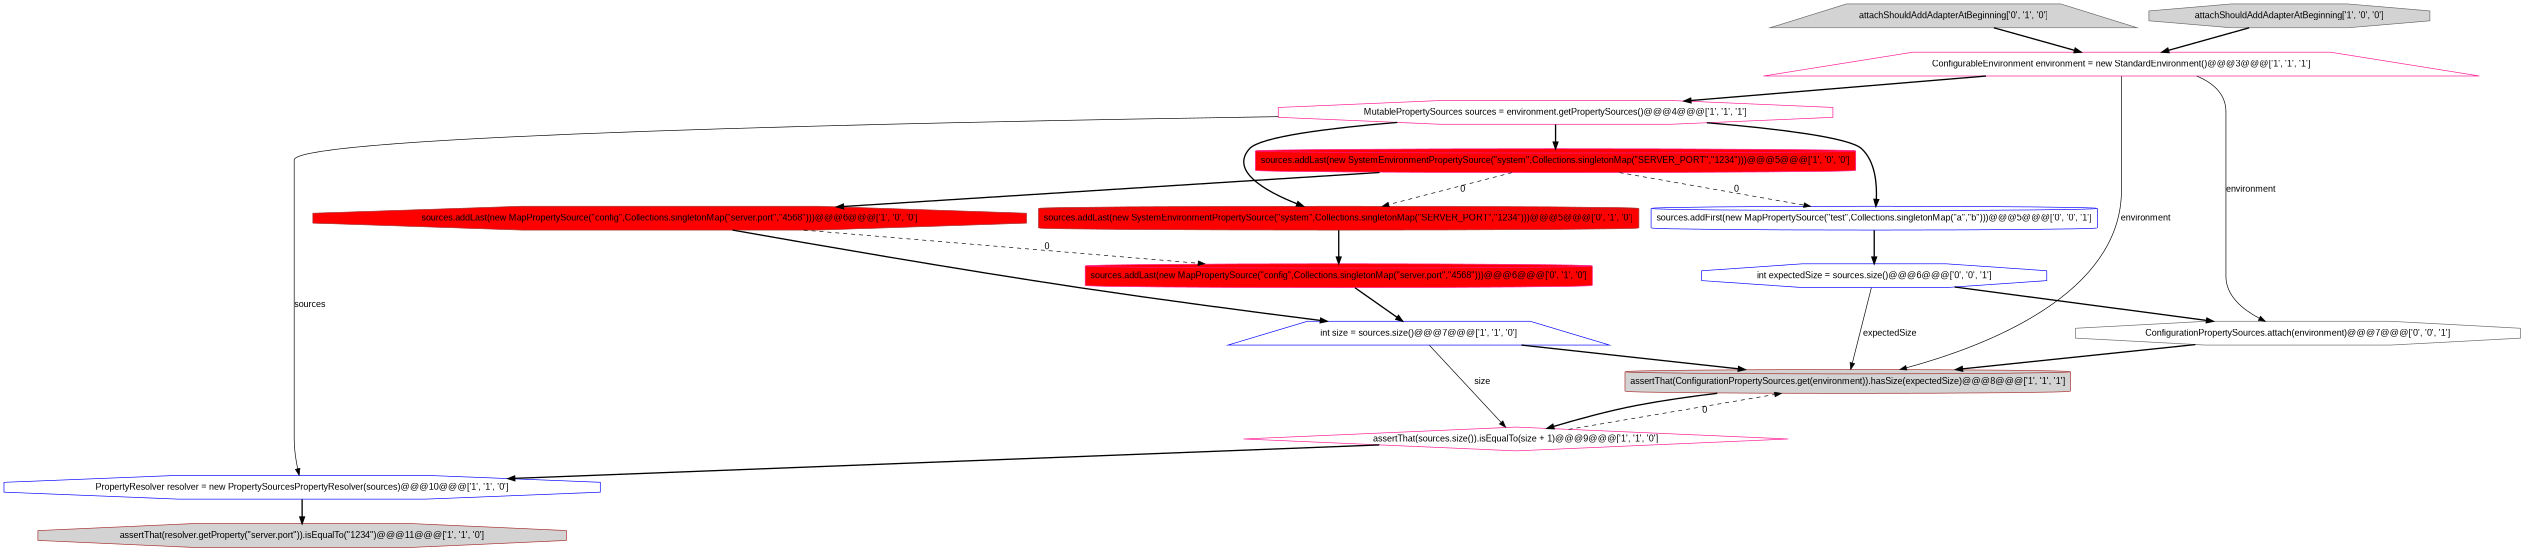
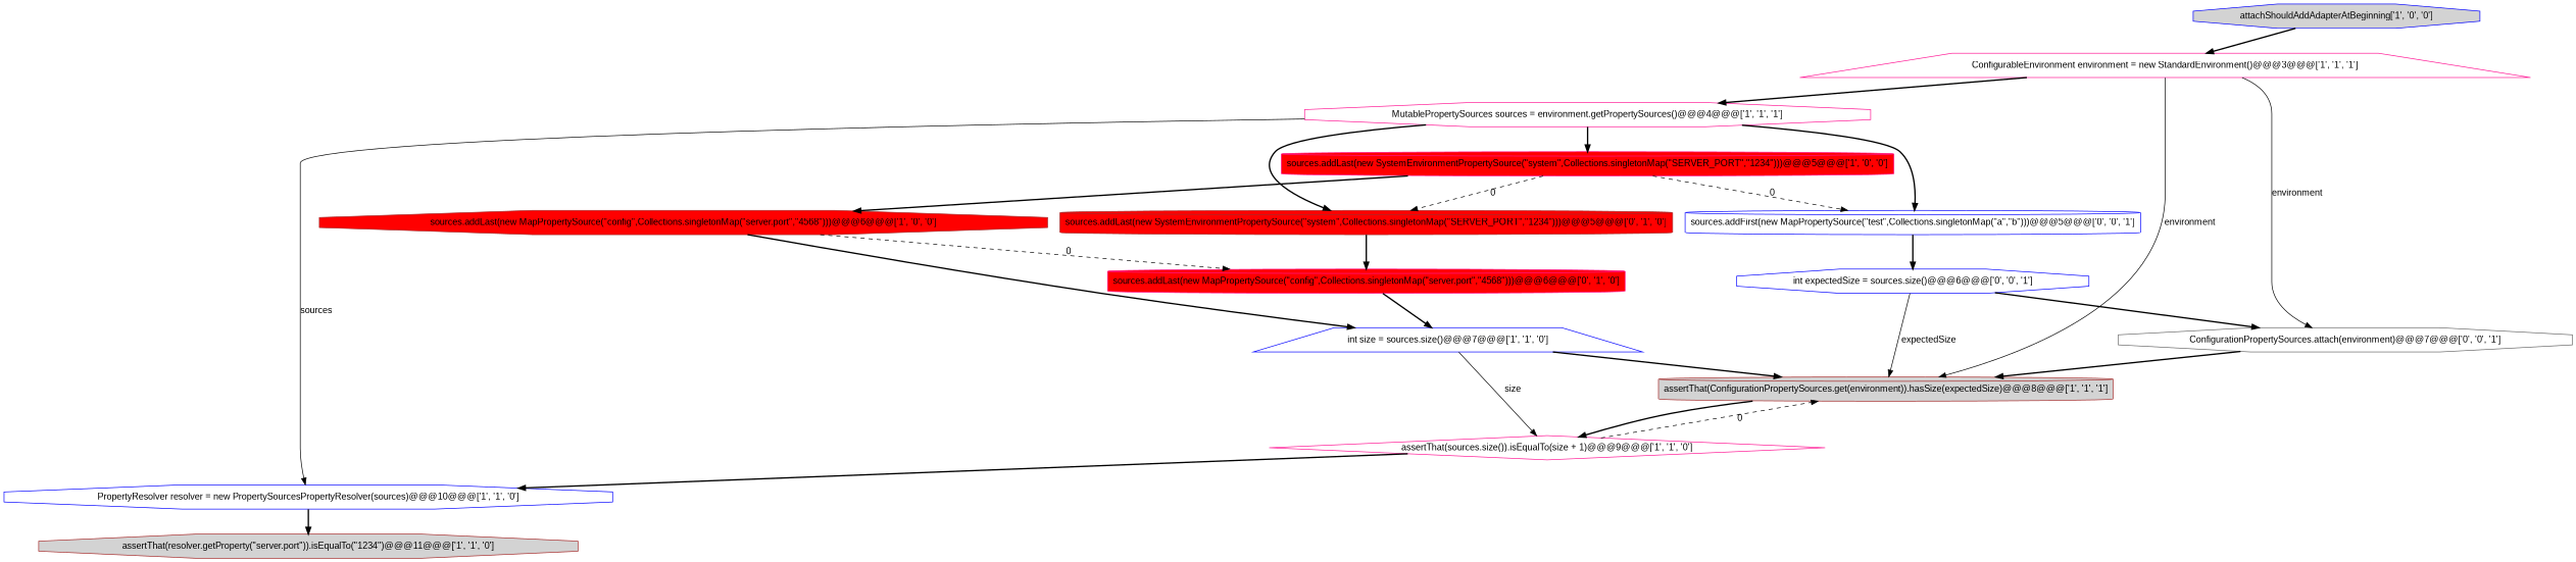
  digraph {
    fontname="Liberation Sans"
    node [color=deeppink fillcolor=white fontname="Liberation Sans" shape=octagon style=filled]
    edge [fontname="Liberation Sans" style=bold]
    n1 [label="ConfigurableEnvironment environment = new StandardEnvironment()@@@3@@@['1', '1', '1']" shape=trapezium]
    n2 [label="MutablePropertySources sources = environment.getPropertySources()@@@4@@@['1', '1', '1']"]
    n3 [color=brown fillcolor=lightgray label="assertThat(ConfigurationPropertySources.get(environment)).hasSize(expectedSize)@@@8@@@['1', '1', '1']" shape=cylinder]
    n4 [color=gray40 label="ConfigurationPropertySources.attach(environment)@@@7@@@['0', '0', '1']"]
    n5 [fillcolor=red label="sources.addLast(new SystemEnvironmentPropertySource(\"system\",Collections.singletonMap(\"SERVER_PORT\",\"1234\")))@@@5@@@['1', '0', '0']" shape=cylinder]
    n6 [color=brown fillcolor=red label="sources.addLast(new SystemEnvironmentPropertySource(\"system\",Collections.singletonMap(\"SERVER_PORT\",\"1234\")))@@@5@@@['0', '1', '0']" shape=cylinder]
    n7 [color=blue label="sources.addFirst(new MapPropertySource(\"test\",Collections.singletonMap(\"a\",\"b\")))@@@5@@@['0', '0', '1']" shape=cylinder]
    n8 [color=blue label="PropertyResolver resolver = new PropertySourcesPropertyResolver(sources)@@@10@@@['1', '1', '0']"]
    n9 [label="assertThat(sources.size()).isEqualTo(size + 1)@@@9@@@['1', '1', '0']" shape=diamond]
    n10 [color=brown fillcolor=red label="sources.addLast(new MapPropertySource(\"config\",Collections.singletonMap(\"server.port\",\"4568\")))@@@6@@@['1', '0', '0']"]
    n11 [color=blue label="int size = sources.size()@@@7@@@['1', '1', '0']" shape=trapezium]
    n12 [fillcolor=red label="sources.addLast(new MapPropertySource(\"config\",Collections.singletonMap(\"server.port\",\"4568\")))@@@6@@@['0', '1', '0']" shape=cylinder]
    n13 [color=blue label="int expectedSize = sources.size()@@@6@@@['0', '0', '1']"]
    n14 [color=brown fillcolor=lightgray label="assertThat(resolver.getProperty(\"server.port\")).isEqualTo(\"1234\")@@@11@@@['1', '1', '0']"]
-   n15 [color=gray40 fillcolor=lightgray label="attachShouldAddAdapterAtBeginning['0', '1', '0']" shape=trapezium]
-   n16 [color=gray40 fillcolor=lightgray label="attachShouldAddAdapterAtBeginning['1', '0', '0']"]
+   n16 [color=blue fillcolor=lightgray label="attachShouldAddAdapterAtBeginning['1', '0', '0']"]
    n1 -> n2
    n1 -> n3 [label=environment style=solid]
    n1 -> n4 [label=environment style=solid]
    n2 -> n5
    n2 -> n6
    n2 -> n7
    n2 -> n8 [label=sources style=solid]
    n3 -> n9
    n4 -> n3
    n5 -> n6 [label=0 style=dashed]
    n5 -> n7 [label=0 style=dashed]
    n5 -> n10
    n6 -> n12
    n7 -> n13
    n8 -> n14
    n9 -> n3 [label=0 style=dashed]
    n9 -> n8
    n10 -> n11
    n10 -> n12 [label=0 style=dashed]
    n11 -> n3
    n11 -> n9 [label=size style=solid]
    n12 -> n11
    n13 -> n3 [label=expectedSize style=solid]
    n13 -> n4
-   n15 -> n1
    n16 -> n1
  }
